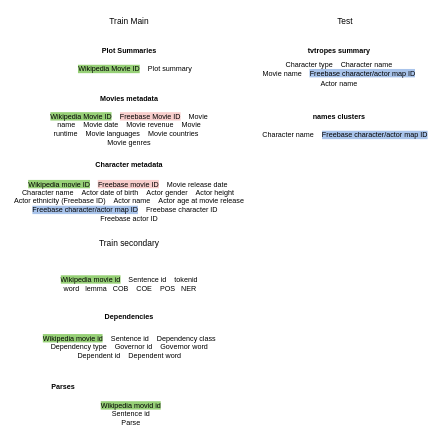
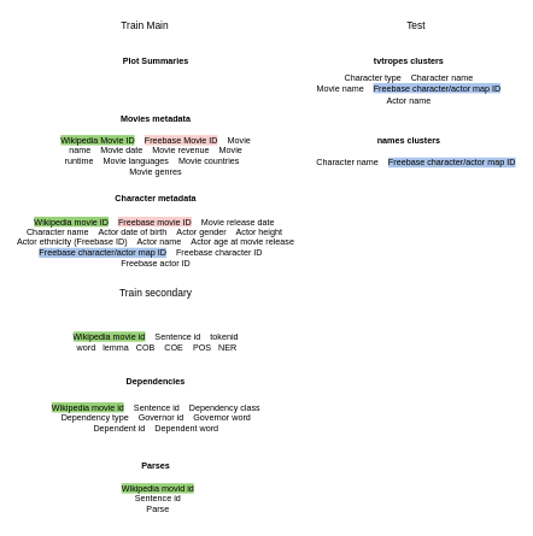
  <mxCell id="0" />
  <mxCell id="1" parent="0" />
  <mxCell id="2" value="Plot Summaries" style="text;html=1;strokeColor=none;fillColor=none;align=center;verticalAlign=middle;whiteSpace=wrap;rounded=0;fontStyle=1" parent="1" vertex="1"><mxGeometry x="165" y="70" width="100" height="30" as="geometry" /></mxCell>
- <mxCell id="3" value="Train Main" style="text;html=1;strokeColor=none;fillColor=none;align=center;verticalAlign=middle;whiteSpace=wrap;rounded=0;fontSize=14;" parent="1" vertex="1"><mxGeometry x="175" y="20" width="80" height="30" as="geometry" /></mxCell>
+ <mxCell id="3" value="Train Main" style="text;html=1;strokeColor=none;fillColor=none;align=center;verticalAlign=middle;whiteSpace=wrap;rounded=0;fontSize=14;" parent="1" vertex="1"><mxGeometry x="160" y="20" width="80" height="30" as="geometry" /></mxCell>
  <mxCell id="4" value="Movies metadata" style="text;html=1;strokeColor=none;fillColor=none;align=center;verticalAlign=middle;whiteSpace=wrap;rounded=0;fontStyle=1" parent="1" vertex="1"><mxGeometry x="165" y="150" width="100" height="30" as="geometry" /></mxCell>
  <mxCell id="5" value="Character metadata" style="text;html=1;strokeColor=none;fillColor=none;align=center;verticalAlign=middle;whiteSpace=wrap;rounded=0;fontStyle=1" parent="1" vertex="1"><mxGeometry x="155" y="260" width="120" height="30" as="geometry" /></mxCell>
  <mxCell id="6" value="Test" style="text;html=1;strokeColor=none;fillColor=none;align=center;verticalAlign=middle;whiteSpace=wrap;rounded=0;fontSize=14;" parent="1" vertex="1"><mxGeometry x="545" y="20" width="60" height="30" as="geometry" /></mxCell>
- <mxCell id="7" value="tvtropes summary" style="text;html=1;strokeColor=none;fillColor=none;align=center;verticalAlign=middle;whiteSpace=wrap;rounded=0;fontStyle=1" parent="1" vertex="1"><mxGeometry x="495" y="70" width="140" height="30" as="geometry" /></mxCell>
+ <mxCell id="7" value="tvtropes clusters" style="text;html=1;strokeColor=none;fillColor=none;align=center;verticalAlign=middle;whiteSpace=wrap;rounded=0;fontStyle=1" parent="1" vertex="1"><mxGeometry x="495" y="70" width="140" height="30" as="geometry" /></mxCell>
  <mxCell id="8" value="names clusters" style="text;html=1;strokeColor=none;fillColor=none;align=center;verticalAlign=middle;whiteSpace=wrap;rounded=0;fontStyle=1" parent="1" vertex="1"><mxGeometry x="520" y="180" width="90" height="30" as="geometry" /></mxCell>
- <mxCell id="9" value="&lt;span style=&quot;background-color: rgb(151, 208, 119);&quot;&gt;Wikipedia Movie ID&lt;/span&gt;&amp;nbsp; &amp;nbsp; Plot summary" style="text;html=1;strokeColor=none;fillColor=none;align=center;verticalAlign=middle;whiteSpace=wrap;rounded=0;" parent="1" vertex="1"><mxGeometry x="125" y="100" width="200" height="30" as="geometry" /></mxCell>
  <mxCell id="10" value="&lt;p&gt;&lt;span style=&quot;background-color: rgb(151, 208, 119);&quot;&gt;Wikipedia Movie ID&lt;/span&gt;&amp;nbsp; &amp;nbsp; &lt;span style=&quot;background-color: rgb(248, 206, 204);&quot;&gt;Freebase Movie ID&lt;/span&gt;&amp;nbsp; &amp;nbsp; Movie name&amp;nbsp; &amp;nbsp; Movie date&amp;nbsp; &amp;nbsp; Movie revenue&amp;nbsp; &amp;nbsp; Movie runtime&amp;nbsp; &amp;nbsp; Movie languages&amp;nbsp; &amp;nbsp; Movie countries&amp;nbsp; &amp;nbsp; Movie genres&lt;/p&gt;" style="text;html=1;strokeColor=none;fillColor=none;align=center;verticalAlign=middle;whiteSpace=wrap;rounded=0;" vertex="1" parent="1"><mxGeometry x="75" y="180" width="280" height="70" as="geometry" /></mxCell>
  <mxCell id="11" value="&lt;p&gt;&lt;font style=&quot;font-size: 12px;&quot;&gt;&lt;span style=&quot;text-align: start;&quot;&gt;&lt;span style=&quot;background-color: rgb(151, 208, 119);&quot;&gt;Wikipedia movie ID&lt;/span&gt;&amp;nbsp; &amp;nbsp;&amp;nbsp;&lt;/span&gt;&lt;span style=&quot;text-align: start;&quot;&gt;&lt;span style=&quot;background-color: rgb(248, 206, 204);&quot;&gt;Freebase movie ID&lt;/span&gt;&amp;nbsp; &amp;nbsp;&amp;nbsp;&lt;/span&gt;&lt;span style=&quot;text-align: start;&quot;&gt;Movie release date&amp;nbsp; &amp;nbsp;&amp;nbsp;&lt;/span&gt;&lt;span style=&quot;text-align: start;&quot;&gt;Character name&amp;nbsp; &amp;nbsp;&amp;nbsp;&lt;/span&gt;&lt;span style=&quot;text-align: start;&quot;&gt;Actor date of birth&amp;nbsp; &amp;nbsp;&amp;nbsp;&lt;/span&gt;&lt;span style=&quot;text-align: start;&quot;&gt;Actor gender&amp;nbsp; &amp;nbsp;&amp;nbsp;&lt;/span&gt;&lt;span style=&quot;text-align: start;&quot;&gt;Actor height&amp;nbsp; &amp;nbsp; A&lt;/span&gt;&lt;span style=&quot;text-align: start;&quot;&gt;ctor ethnicity (Freebase ID)&amp;nbsp; &amp;nbsp;&amp;nbsp;&lt;/span&gt;&lt;span style=&quot;text-align: start;&quot;&gt;Actor name&amp;nbsp; &amp;nbsp;&amp;nbsp;&lt;/span&gt;&lt;span style=&quot;text-align: start;&quot;&gt;Actor age at movie release&lt;br&gt;&lt;/span&gt;&lt;/font&gt;&lt;font style=&quot;font-size: 12px;&quot;&gt;&lt;span style=&quot;text-align: start;&quot;&gt;&lt;span style=&quot;background-color: rgb(169, 196, 235);&quot;&gt;Freebase character/actor map ID&lt;/span&gt;&amp;nbsp; &amp;nbsp;&amp;nbsp;&lt;/span&gt;&lt;span style=&quot;text-align: start;&quot;&gt;Freebase character ID&amp;nbsp; &amp;nbsp;&amp;nbsp;&lt;br&gt;&lt;/span&gt;&lt;/font&gt;&lt;font style=&quot;font-size: 12px;&quot;&gt;&lt;span style=&quot;text-align: start;&quot;&gt;Freebase actor ID&lt;/span&gt;&lt;/font&gt;&lt;/p&gt;" style="text;html=1;strokeColor=none;fillColor=none;align=center;verticalAlign=middle;whiteSpace=wrap;rounded=0;" vertex="1" parent="1"><mxGeometry x="20" y="290" width="390" height="90" as="geometry" /></mxCell>
  <mxCell id="12" value="Character name&amp;nbsp; &amp;nbsp;&amp;nbsp;&lt;span style=&quot;background-color: rgb(169, 196, 235);&quot;&gt;Freebase character/actor map ID&lt;/span&gt;" style="text;html=1;strokeColor=none;fillColor=none;align=center;verticalAlign=middle;whiteSpace=wrap;rounded=0;" vertex="1" parent="1"><mxGeometry x="435" y="210" width="280" height="30" as="geometry" /></mxCell>
  <mxCell id="13" value="&lt;p style=&quot;box-sizing: border-box; overflow: auto; padding: 1px 0px; margin-top: 0px; margin-bottom: 0px; line-height: inherit; word-break: break-all; overflow-wrap: break-word; border: 0px; border-radius: 0px; vertical-align: baseline;&quot;&gt;&lt;font style=&quot;font-size: 12px;&quot; face=&quot;Helvetica&quot;&gt;Character type&amp;nbsp; &amp;nbsp; C&lt;/font&gt;&lt;font style=&quot;font-size: 12px;&quot; face=&quot;Helvetica&quot;&gt;haracter name&lt;br&gt;&lt;/font&gt;&lt;font style=&quot;font-size: 12px;&quot; face=&quot;Helvetica&quot;&gt;Movie name&amp;nbsp; &amp;nbsp; &lt;span style=&quot;background-color: rgb(169, 196, 235);&quot;&gt;Freebase character/actor map ID&lt;/span&gt;&lt;/font&gt;&lt;/p&gt;&lt;p style=&quot;box-sizing: border-box; overflow: auto; padding: 1px 0px; margin-top: 0px; margin-bottom: 0px; line-height: inherit; word-break: break-all; overflow-wrap: break-word; border: 0px; border-radius: 0px; vertical-align: baseline;&quot;&gt;&lt;font style=&quot;font-size: 12px;&quot; face=&quot;Helvetica&quot;&gt;Actor name&lt;/font&gt;&lt;/p&gt;" style="text;html=1;strokeColor=none;fillColor=none;align=center;verticalAlign=middle;whiteSpace=wrap;rounded=0;" vertex="1" parent="1"><mxGeometry x="430" y="95" width="270" height="55" as="geometry" /></mxCell>
  <mxCell id="14" value="&lt;p style=&quot;box-sizing: border-box; overflow: auto; padding: 1px 0px; margin-top: 0px; margin-bottom: 0px; line-height: inherit; word-break: break-all; overflow-wrap: break-word; border: 0px; border-radius: 0px; vertical-align: baseline;&quot;&gt;&lt;span style=&quot;background-color: rgb(151, 208, 119);&quot;&gt;Wikipedia movie id&lt;/span&gt;&amp;nbsp; &amp;nbsp; Sentence id&amp;nbsp; &amp;nbsp; Dependency class&lt;br&gt;Dependency type&amp;nbsp; &amp;nbsp; Governor id&amp;nbsp; &amp;nbsp; Governor word&lt;br&gt;Dependent id&amp;nbsp; &amp;nbsp; Dependent word&lt;/p&gt;" style="text;html=1;strokeColor=none;fillColor=none;align=center;verticalAlign=middle;whiteSpace=wrap;rounded=0;" vertex="1" parent="1"><mxGeometry x="62.5" y="543" width="305" height="70" as="geometry" /></mxCell>
  <mxCell id="15" value="Dependencies" style="text;html=1;strokeColor=none;fillColor=none;align=center;verticalAlign=middle;whiteSpace=wrap;rounded=0;fontStyle=1" vertex="1" parent="1"><mxGeometry x="170" y="513" width="90" height="30" as="geometry" /></mxCell>
  <mxCell id="16" value="&lt;span style=&quot;font-size: 14px;&quot;&gt;Train secondary&lt;/span&gt;" style="text;html=1;strokeColor=none;fillColor=none;align=center;verticalAlign=middle;whiteSpace=wrap;rounded=0;fontStyle=0;fontSize=14;" vertex="1" parent="1"><mxGeometry x="160" y="390" width="110" height="30" as="geometry" /></mxCell>
  <mxCell id="17" value="&lt;pre style=&quot;box-sizing: border-box; overflow: auto; padding: 1px 0px; margin-top: 0px; margin-bottom: 0px; line-height: inherit; word-break: break-all; overflow-wrap: break-word; border: 0px; border-radius: 0px; vertical-align: baseline;&quot;&gt;&lt;font face=&quot;Helvetica&quot;&gt;&lt;span style=&quot;background-color: rgb(151, 208, 119);&quot;&gt;Wikipedia movie id&lt;/span&gt;    Sentence id    tokenid&lt;br&gt; word   lemma   COB    COE    POS   NER&lt;/font&gt;&lt;/pre&gt;" style="text;html=1;strokeColor=none;fillColor=none;align=center;verticalAlign=middle;whiteSpace=wrap;rounded=0;" vertex="1" parent="1"><mxGeometry x="90" y="453" width="250" height="40" as="geometry" /></mxCell>
- <mxCell id="18" value="&lt;b&gt;Parses&lt;/b&gt;" style="text;html=1;strokeColor=none;fillColor=none;align=center;verticalAlign=middle;whiteSpace=wrap;rounded=0;" vertex="1" parent="1"><mxGeometry x="75" y="630" width="60" height="30" as="geometry" /></mxCell>
+ <mxCell id="18" value="&lt;b&gt;Parses&lt;/b&gt;" style="text;html=1;strokeColor=none;fillColor=none;align=center;verticalAlign=middle;whiteSpace=wrap;rounded=0;" vertex="1" parent="1"><mxGeometry x="185" y="630" width="60" height="30" as="geometry" /></mxCell>
  <mxCell id="19" value="&lt;span style=&quot;background-color: rgb(151, 208, 119);&quot;&gt;Wikipedia movid id&lt;/span&gt;&lt;br&gt;Sentence id&lt;br&gt;Parse" style="text;html=1;strokeColor=none;fillColor=none;align=center;verticalAlign=middle;whiteSpace=wrap;rounded=0;" vertex="1" parent="1"><mxGeometry x="150" y="660" width="136" height="60" as="geometry" /></mxCell>
